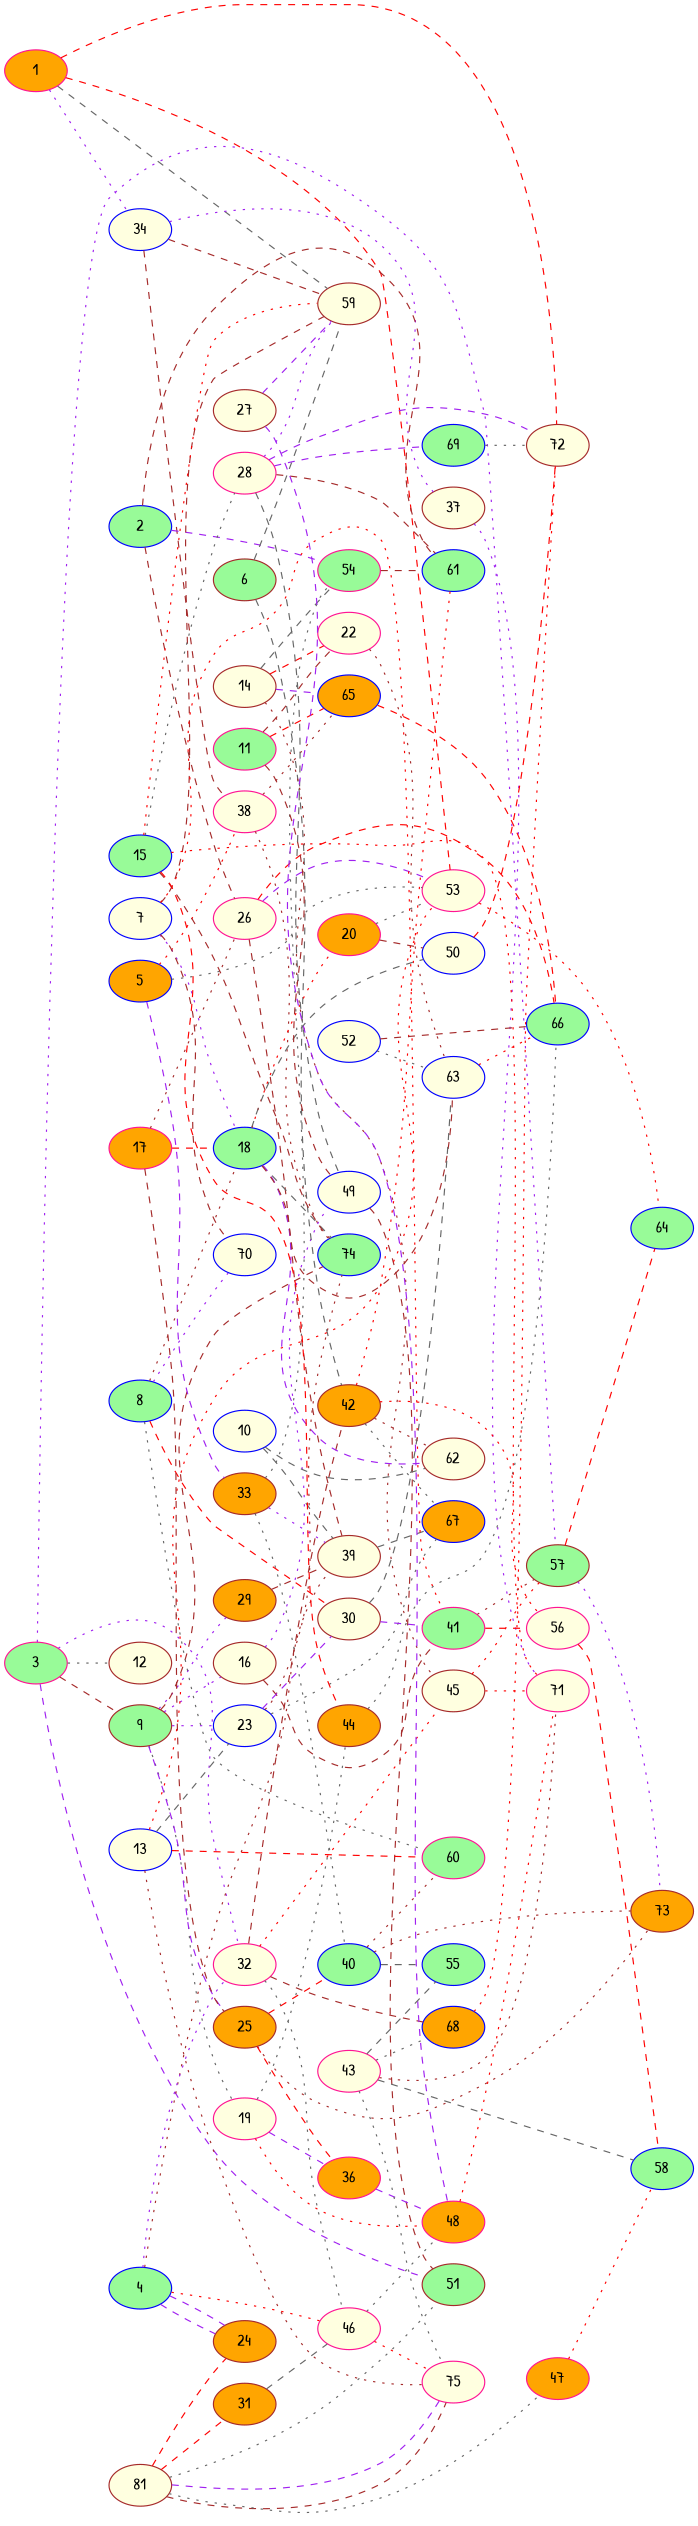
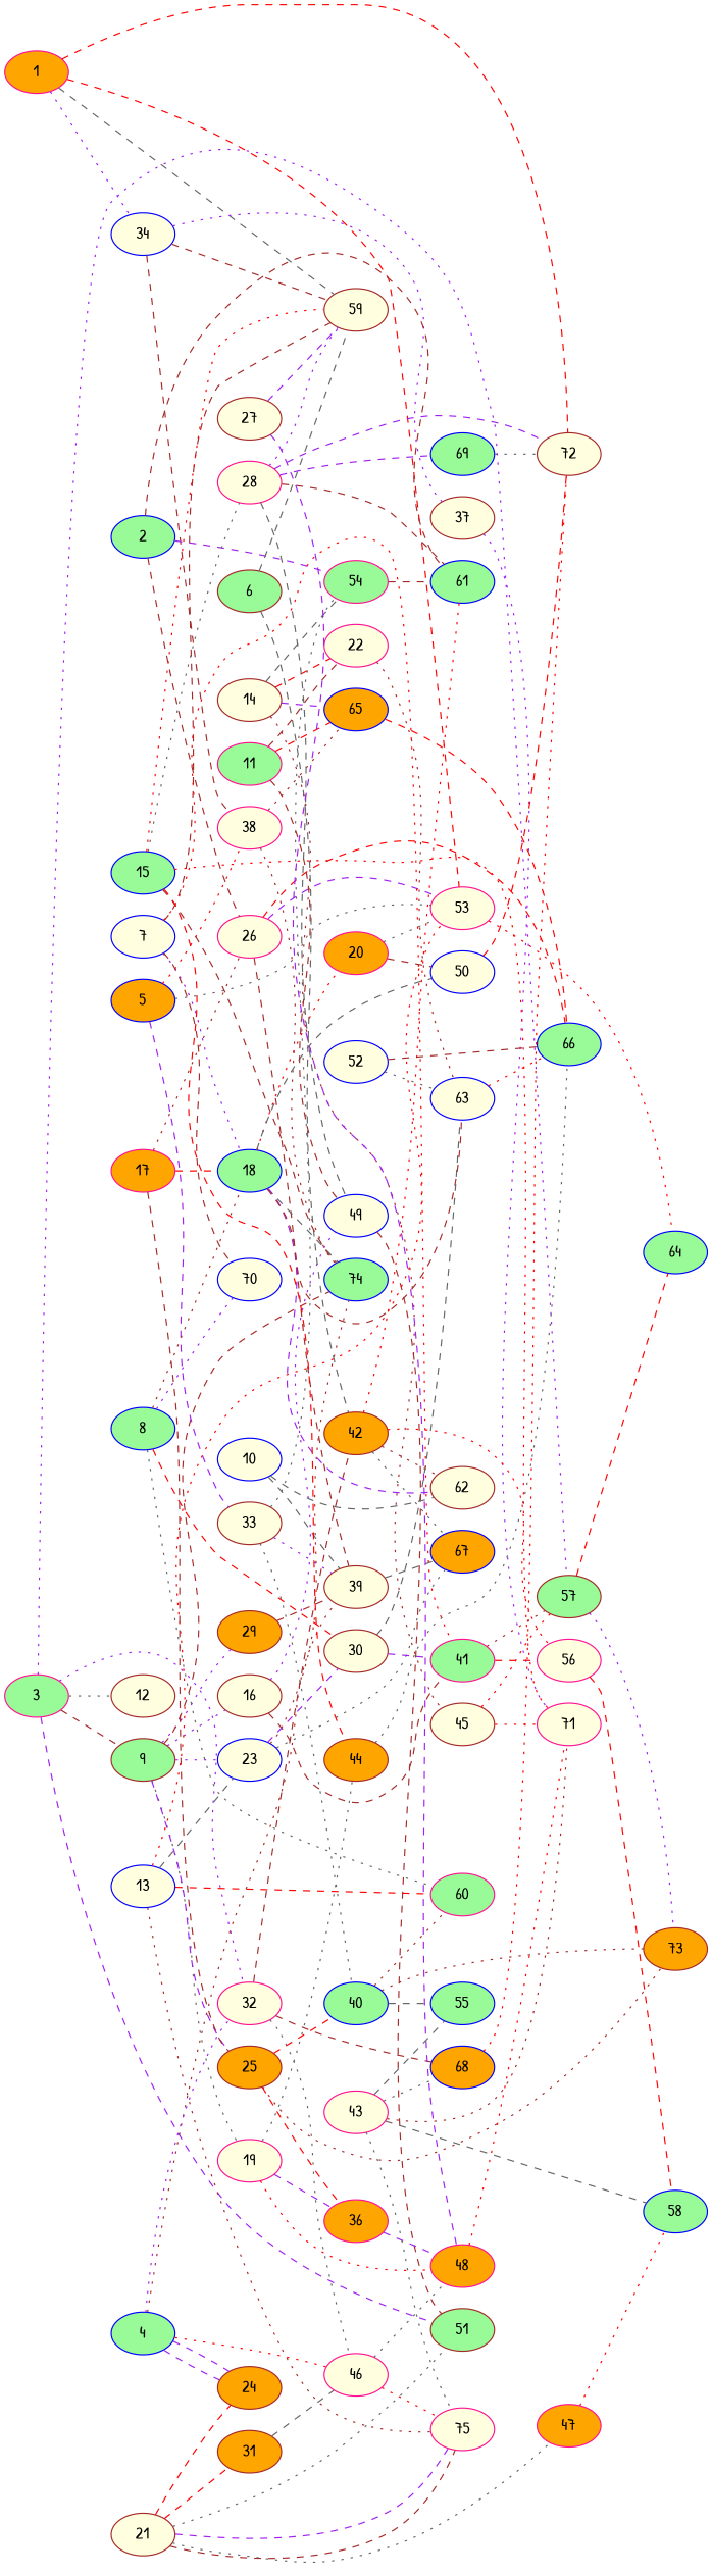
  graph {
    fontname="Patrick Hand"
    rankdir=LR
    node [color=blue fillcolor=lightyellow fontname="Patrick Hand" style=filled]
    edge [color=brown fontname="Patrick Hand" style=dashed]
    1 [color=deeppink fillcolor=orange]
    34
    53 [color=deeppink]
    59 [color=brown]
    72 [color=brown]
    38 [color=deeppink]
    37 [color=brown]
    64 [fillcolor=palegreen]
    2 [fillcolor=palegreen]
    26 [color=deeppink]
    54 [color=deeppink fillcolor=palegreen]
    61 [fillcolor=palegreen]
    39 [color=brown]
    66 [fillcolor=palegreen]
    3 [color=deeppink fillcolor=palegreen]
    9 [color=brown fillcolor=palegreen]
    12 [color=brown]
    32 [color=deeppink]
    51 [color=brown fillcolor=palegreen]
    57 [color=brown fillcolor=palegreen]
    16 [color=brown]
    19 [color=deeppink]
    23
    25 [color=brown fillcolor=orange]
    29 [color=brown fillcolor=orange]
    74 [fillcolor=palegreen]
    46 [color=deeppink]
    42 [color=brown fillcolor=orange]
    45 [color=brown]
    68 [fillcolor=orange]
    73 [color=brown fillcolor=orange]
    4 [fillcolor=palegreen]
    24 [color=brown fillcolor=orange]
    67 [fillcolor=orange]
    75 [color=deeppink]
    48 [color=deeppink fillcolor=orange]
    5 [fillcolor=orange]
-   33 [color=brown fillcolor=orange]
+   33 [color=brown]
    40 [fillcolor=palegreen]
    65 [fillcolor=orange]
    6 [color=brown fillcolor=palegreen]
    62 [color=brown]
    56 [color=deeppink]
    7
    18 [fillcolor=palegreen]
    41 [color=deeppink fillcolor=palegreen]
    70
    20 [color=deeppink fillcolor=orange]
    50
    63
    8 [fillcolor=palegreen]
    30 [color=brown]
    60 [color=deeppink fillcolor=palegreen]
    49
    44 [color=brown fillcolor=orange]
    36 [color=deeppink fillcolor=orange]
    10
    11 [color=deeppink fillcolor=palegreen]
    22 [color=deeppink]
    13
    14 [color=brown]
    71 [color=deeppink]
    15 [fillcolor=palegreen]
    28 [color=deeppink]
    69 [fillcolor=palegreen]
    17 [color=deeppink fillcolor=orange]
-   21 [color=brown label=81]
+   21 [color=brown]
    31 [color=brown fillcolor=orange]
    47 [color=deeppink fillcolor=orange]
    58 [fillcolor=palegreen]
    55 [fillcolor=palegreen]
    27 [color=brown]
    43 [color=deeppink]
    52
    1 -- 34 [color=purple style=dotted]
    1 -- 53 [color=red]
    1 -- 59 [color=gray40]
    1 -- 72 [color=red]
    34 -- 59
    34 -- 38
    34 -- 37 [color=purple style=dotted]
    53 -- 64 [color=red style=dotted]
    38 -- 74 [style=dotted]
    38 -- 65 [style=dotted]
    37 -- 71 [color=purple style=dotted]
    2 -- 26
    2 -- 54 [color=purple]
    2 -- 61
    26 -- 53 [color=purple]
    26 -- 39
    26 -- 66 [color=red]
    54 -- 61
    39 -- 67 [color=gray40]
    3 -- 9
    3 -- 12 [color=gray40 style=dotted]
    3 -- 32 [color=purple style=dotted]
    3 -- 51 [color=purple]
    3 -- 57 [color=purple style=dotted]
    9 -- 16 [color=purple style=dotted]
    9 -- 19 [color=gray40 style=dotted]
    9 -- 23 [color=purple style=dotted]
    9 -- 25 [color=purple]
    9 -- 29 [color=purple style=dotted]
    9 -- 74
    32 -- 46 [color=gray40 style=dotted]
    32 -- 42
-   32 -- 45 [color=red style=dotted]
    32 -- 68
    57 -- 64 [color=red]
    57 -- 73 [color=purple style=dotted]
    16 -- 41
    16 -- 49 [color=purple style=dotted]
    19 -- 48 [color=red style=dotted]
    19 -- 44 [color=gray40 style=dotted]
    19 -- 36 [color=purple]
    23 -- 74 [style=dotted]
    23 -- 67 [color=gray40 style=dotted]
    23 -- 30 [color=purple]
    25 -- 73 [style=dotted]
    25 -- 40 [color=red]
    25 -- 36 [color=red]
    29 -- 39
    46 -- 75 [color=red style=dotted]
    46 -- 48 [color=gray40 style=dotted]
    42 -- 61 [color=red style=dotted]
    42 -- 67 [color=gray40 style=dotted]
    42 -- 62 [style=dotted]
    42 -- 56 [color=red style=dotted]
    45 -- 57 [color=red style=dotted]
    45 -- 71 [color=red style=dotted]
    68 -- 72 [color=red style=dotted]
    4 -- 39 [style=dotted]
    4 -- 32 [color=purple style=dotted]
    4 -- 46 [color=red style=dotted]
    4 -- 24 [color=purple]
    4 -- 24 [color=purple]
    48 -- 71 [color=red style=dotted]
    5 -- 53 [color=gray40 style=dotted]
    5 -- 38 [color=red style=dotted]
    5 -- 33 [color=purple]
    33 -- 54 [color=gray40 style=dotted]
    33 -- 39 [color=purple style=dotted]
    33 -- 40 [color=gray40 style=dotted]
    40 -- 73 [style=dotted]
    40 -- 60 [style=dotted]
    40 -- 55 [color=gray40]
    65 -- 66 [color=red]
    6 -- 59 [color=gray40]
    6 -- 42 [color=gray40]
    56 -- 58 [color=red]
    7 -- 59
    7 -- 18 [color=purple style=dotted]
    7 -- 41 [color=red style=dotted]
    7 -- 70
    18 -- 74 [color=gray40]
    18 -- 62 [color=purple]
    18 -- 20 [color=red style=dotted]
    18 -- 50 [color=gray40]
    18 -- 63
    41 -- 57 [style=dotted]
    41 -- 56 [color=red]
    20 -- 53 [color=gray40 style=dotted]
    20 -- 50
    50 -- 72 [color=red]
    63 -- 66 [color=red style=dotted]
    8 -- 18 [style=dotted]
    8 -- 70 [color=purple style=dotted]
    8 -- 30 [color=red]
    8 -- 60 [color=gray40 style=dotted]
    30 -- 41 [color=purple]
    30 -- 63 [color=gray40]
    49 -- 51
    44 -- 66 [color=gray40 style=dotted]
    36 -- 48 [color=purple]
    10 -- 39 [color=gray40]
    10 -- 62 [color=gray40]
    11 -- 65 [color=red]
    11 -- 49
    11 -- 22
    22 -- 63 [style=dotted]
    13 -- 53 [color=red style=dotted]
    13 -- 23 [color=gray40]
    13 -- 75 [style=dotted]
    13 -- 60 [color=red]
    14 -- 54 [color=gray40]
    14 -- 45 [style=dotted]
    14 -- 65 [color=purple]
    14 -- 22 [color=red]
    15 -- 59 [color=red style=dotted]
    15 -- 74
    15 -- 44 [color=red]
    15 -- 71 [color=red style=dotted]
    15 -- 28 [color=gray40 style=dotted]
    28 -- 59 [color=purple style=dotted]
    28 -- 72 [color=purple]
    28 -- 61
    28 -- 49 [color=gray40]
    28 -- 69 [color=purple]
    69 -- 72 [color=gray40 style=dotted]
    17 -- 26 [style=dotted]
    17 -- 25
    17 -- 18 [color=red]
    21 -- 51 [color=gray40 style=dotted]
    21 -- 24 [color=red]
    21 -- 75
    21 -- 75 [color=purple]
    21 -- 31 [color=red]
    21 -- 47 [color=gray40 style=dotted]
    31 -- 46 [color=gray40]
    47 -- 58 [color=red style=dotted]
    27 -- 59 [color=purple]
    27 -- 48 [color=purple]
    43 -- 68 [color=gray40 style=dotted]
    43 -- 75 [color=gray40 style=dotted]
    43 -- 71 [style=dotted]
    43 -- 58 [color=gray40]
    43 -- 55 [color=gray40]
    52 -- 66
    52 -- 63 [color=gray40 style=dotted]
  }
